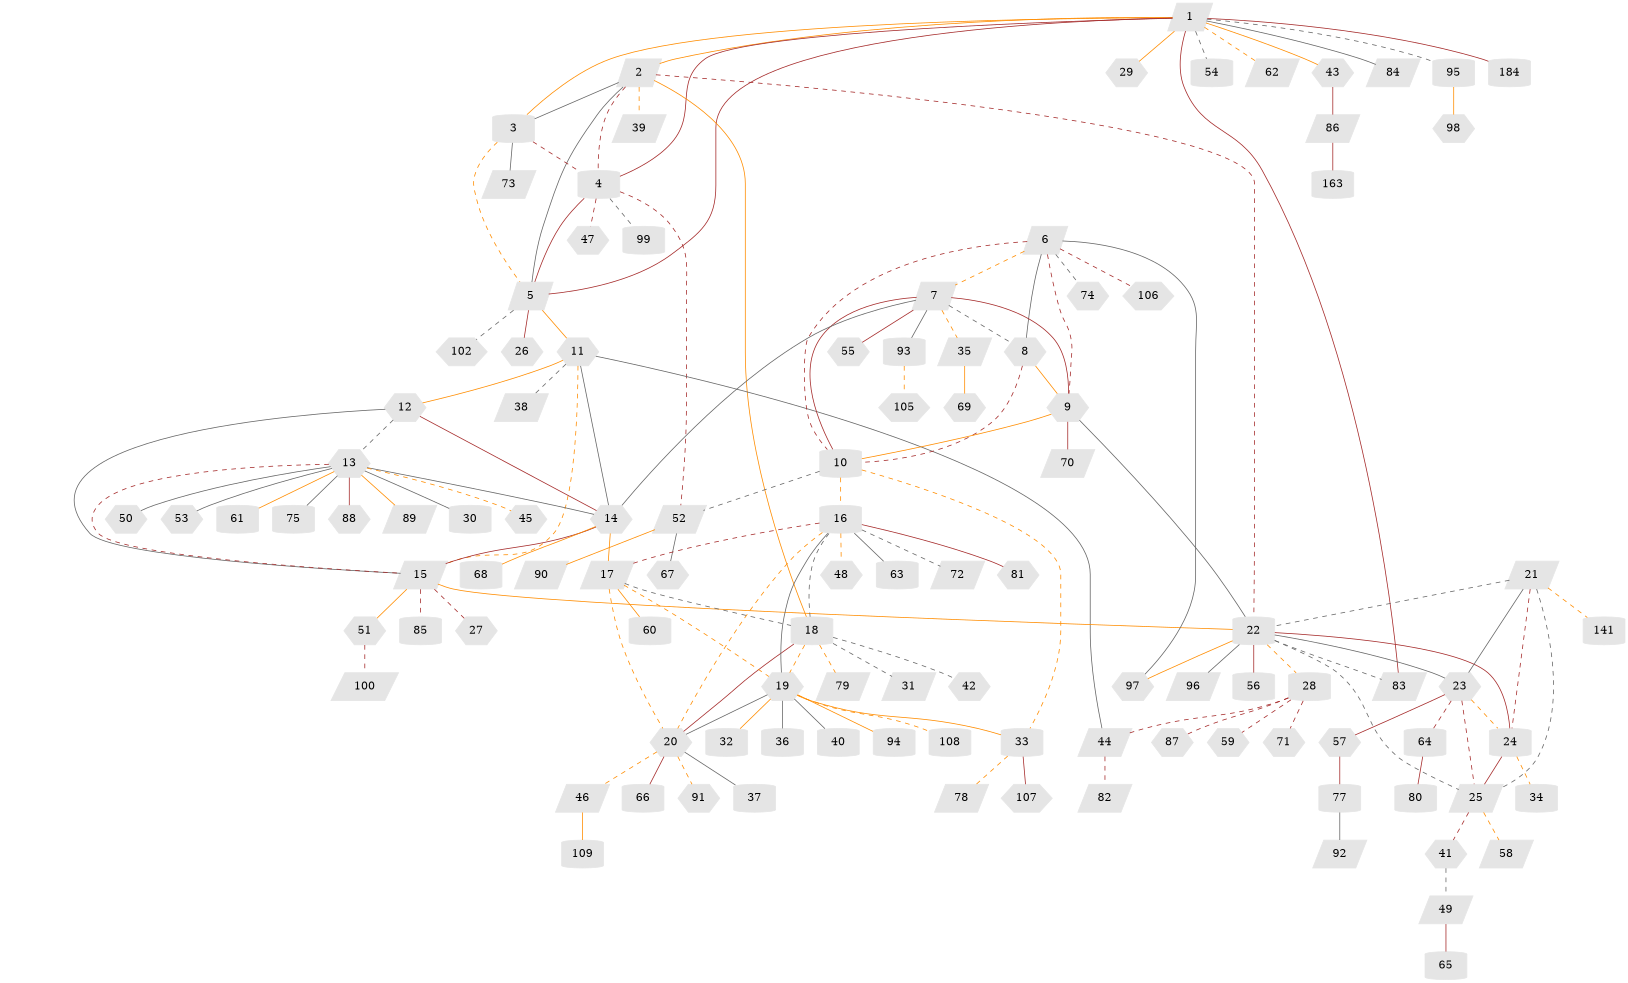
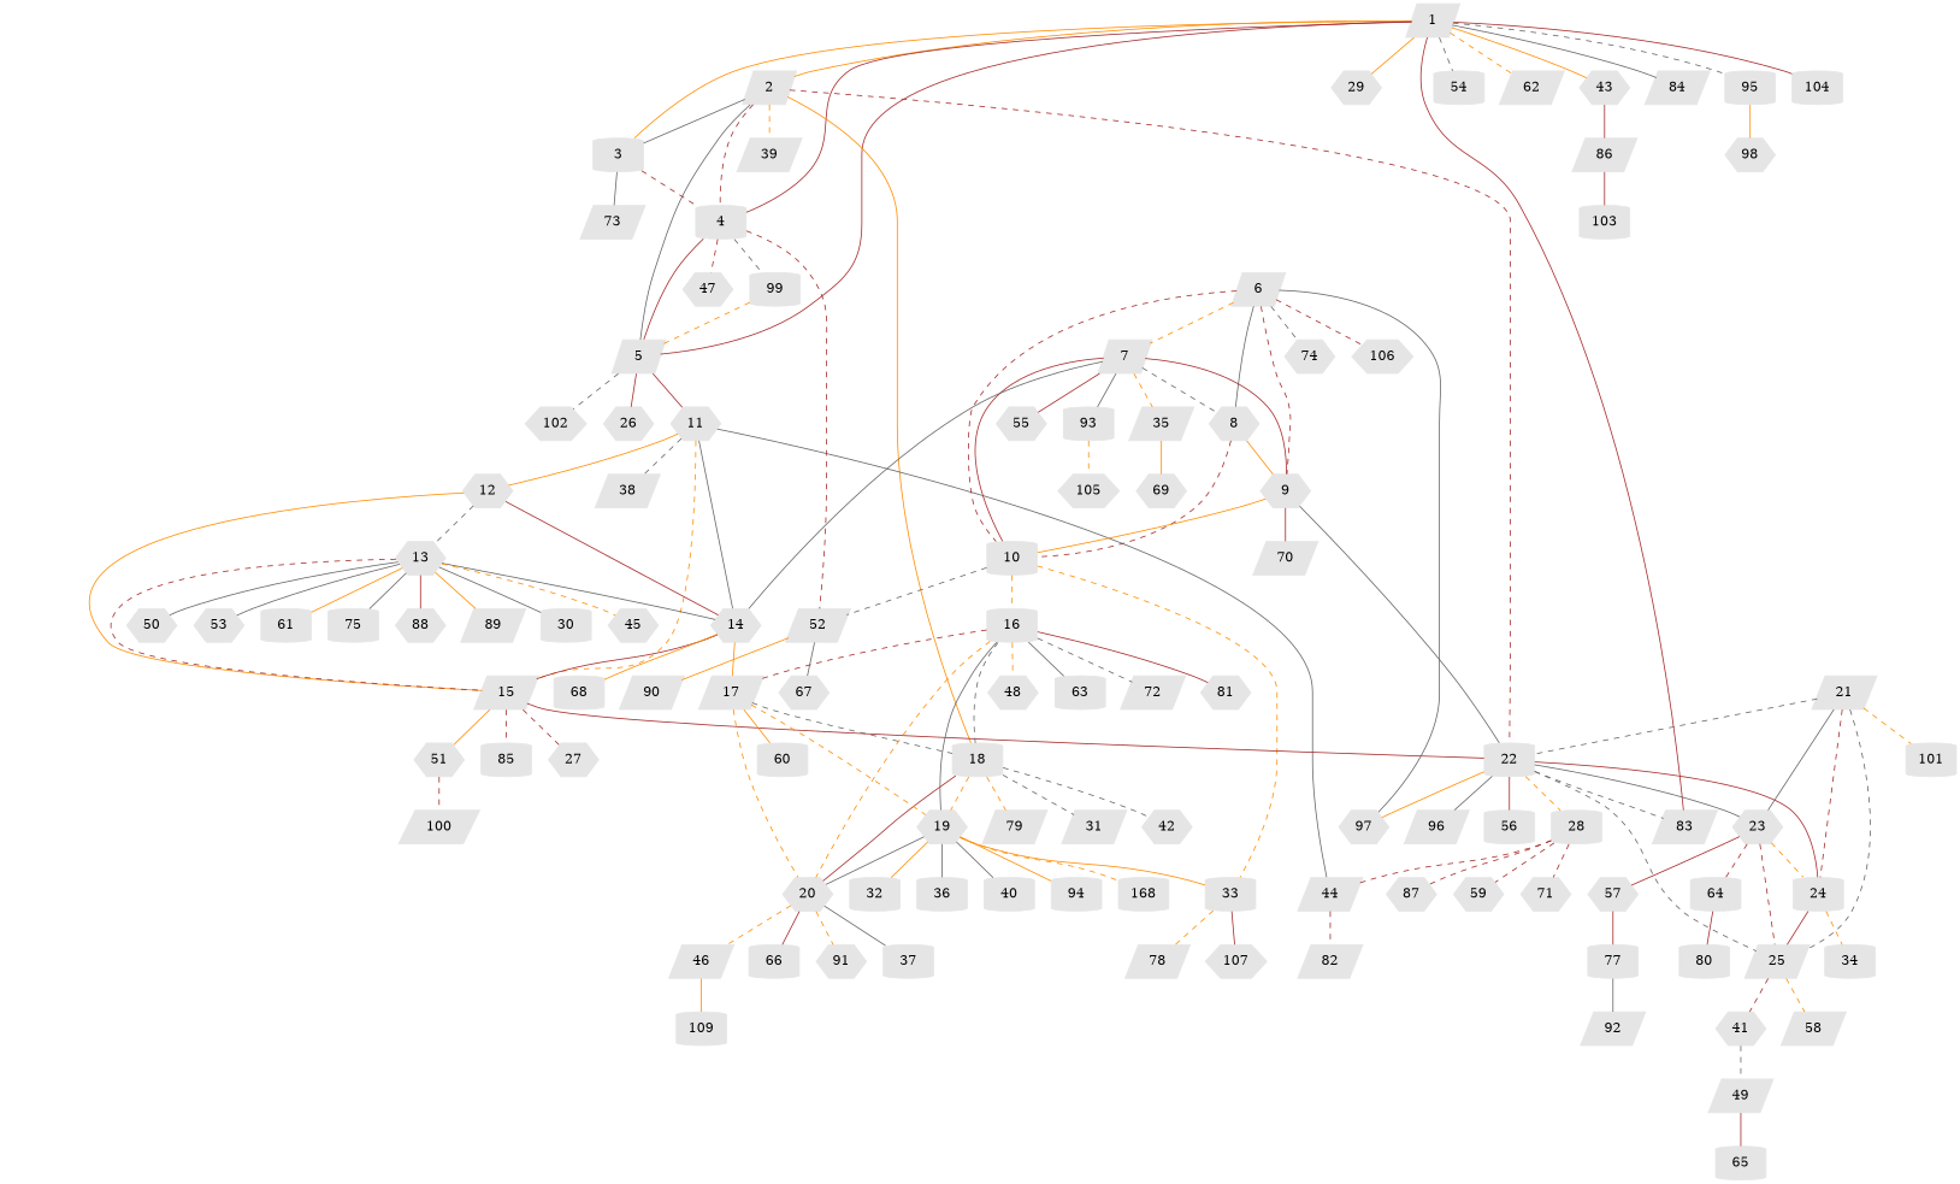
  graph {
    node [color=gray90 shape=hexagon style=filled]
    edge [color=darkorange style=solid]
    1 [shape=parallelogram]
    2 [shape=parallelogram]
    3 [shape=cylinder]
    4 [shape=cylinder]
    5 [shape=parallelogram]
    29
    43
    54 [shape=cylinder]
    62 [shape=parallelogram]
    83 [shape=parallelogram]
    84 [shape=parallelogram]
    95 [shape=cylinder]
-   104 [shape=cylinder label=184]
+   104 [shape=cylinder]
    18 [shape=cylinder]
    22 [shape=cylinder]
    39 [shape=parallelogram]
    73 [shape=parallelogram]
    47
    52 [shape=parallelogram]
    99 [shape=cylinder]
    11
    26
    102
    86 [shape=parallelogram]
    98
    19
    20
    31 [shape=parallelogram]
    42
    79 [shape=parallelogram]
    97
    25 [shape=parallelogram]
    23
    24 [shape=cylinder]
    28 [shape=cylinder]
    56 [shape=cylinder]
    96 [shape=parallelogram]
    67
    90 [shape=parallelogram]
    8
    9
    10 [shape=cylinder]
    14
    12
    15 [shape=parallelogram]
    38 [shape=parallelogram]
    44 [shape=parallelogram]
    6 [shape=parallelogram]
    7 [shape=parallelogram]
    74
    106
    35 [shape=parallelogram]
    55
    93 [shape=cylinder]
    70 [shape=parallelogram]
    16 [shape=cylinder]
    33 [shape=cylinder]
    17 [shape=parallelogram]
    68 [shape=cylinder]
    69
    105
    48
    63 [shape=cylinder]
    72 [shape=parallelogram]
    81
    78 [shape=parallelogram]
    107
    13
    30 [shape=cylinder]
    45
    50
    53
    61 [shape=cylinder]
    75 [shape=cylinder]
    88
    89 [shape=parallelogram]
    27
    51
    85 [shape=cylinder]
    82 [shape=parallelogram]
    60 [shape=cylinder]
    100 [shape=parallelogram]
    32 [shape=cylinder]
    36 [shape=cylinder]
    40 [shape=cylinder]
    94 [shape=cylinder]
-   108 [shape=cylinder]
+   108 [shape=cylinder label=168]
    37 [shape=cylinder]
    46 [shape=parallelogram]
    66 [shape=cylinder]
    91
    41
    58 [shape=parallelogram]
    109 [shape=cylinder]
    21 [shape=parallelogram]
-   101 [shape=cylinder label=141]
+   101 [shape=cylinder]
    57
    64 [shape=cylinder]
    34 [shape=cylinder]
    59
    71
    87
    77 [shape=cylinder]
    80 [shape=cylinder]
    49 [shape=parallelogram]
    65 [shape=cylinder]
-   103 [shape=cylinder label=163]
+   103 [shape=cylinder]
    92 [shape=parallelogram]
    1 -- 2
    1 -- 3
    1 -- 4 [color=brown]
    1 -- 5 [color=brown]
    1 -- 29
    1 -- 43
    1 -- 54 [color=gray40 style=dashed]
    1 -- 62 [style=dashed]
    1 -- 83 [color=brown]
    1 -- 84 [color=gray40]
    1 -- 95 [color=gray40 style=dashed]
    1 -- 104 [color=brown]
    2 -- 3 [color=gray40]
    2 -- 4 [color=brown style=dashed]
    2 -- 5 [color=gray40]
    2 -- 18
    2 -- 22 [color=brown style=dashed]
    2 -- 39 [style=dashed]
    3 -- 4 [color=brown style=dashed]
-   3 -- 5 [style=dashed]
+   99 -- 5 [style=dashed]
    3 -- 73 [color=gray40]
    4 -- 5 [color=brown]
    4 -- 47 [color=brown style=dashed]
    4 -- 52 [color=brown style=dashed]
    4 -- 99 [color=gray40 style=dashed]
-   5 -- 11
+   5 -- 11 [color=brown]
    5 -- 26 [color=brown]
    5 -- 102 [color=gray40 style=dashed]
    43 -- 86 [color=brown]
    95 -- 98
    18 -- 19 [style=dashed]
    18 -- 20 [color=brown]
    18 -- 31 [color=gray40 style=dashed]
    18 -- 42 [color=gray40 style=dashed]
    18 -- 79 [style=dashed]
    22 -- 83 [color=gray40 style=dashed]
    22 -- 97
    22 -- 25 [color=gray40 style=dashed]
    22 -- 23 [color=gray40]
    22 -- 24 [color=brown]
    22 -- 28 [style=dashed]
    22 -- 56 [color=brown]
    22 -- 96 [color=gray40]
    52 -- 67 [color=gray40]
    52 -- 90
    11 -- 14 [color=gray40]
    11 -- 12
    11 -- 15 [style=dashed]
    11 -- 38 [color=gray40 style=dashed]
    11 -- 44 [color=gray40]
    86 -- 103 [color=brown]
    19 -- 20 [color=gray40]
    19 -- 33
    19 -- 32
    19 -- 36 [color=gray40]
    19 -- 40 [color=gray40]
    19 -- 94
    19 -- 108 [style=dashed]
    20 -- 37 [color=gray40]
    20 -- 46 [style=dashed]
    20 -- 66 [color=brown]
    20 -- 91 [style=dashed]
    25 -- 41 [color=brown style=dashed]
    25 -- 58 [style=dashed]
    23 -- 25 [color=brown style=dashed]
    23 -- 24 [style=dashed]
    23 -- 57 [color=brown]
    23 -- 64 [color=brown style=dashed]
    24 -- 25 [color=brown]
    24 -- 34 [style=dashed]
    28 -- 44 [color=brown style=dashed]
    28 -- 59 [color=brown style=dashed]
    28 -- 71 [color=brown style=dashed]
    28 -- 87 [color=brown style=dashed]
    8 -- 9
    8 -- 10 [color=brown style=dashed]
    9 -- 22 [color=gray40]
    9 -- 10
    9 -- 70 [color=brown]
    10 -- 52 [color=gray40 style=dashed]
    10 -- 16 [style=dashed]
    10 -- 33 [style=dashed]
    14 -- 15 [color=brown]
    14 -- 17
    14 -- 68
    12 -- 14 [color=brown]
-   12 -- 15 [color=gray40]
+   12 -- 15
    12 -- 13 [color=gray40 style=dashed]
-   15 -- 22
+   15 -- 22 [color=brown]
    15 -- 27 [color=brown style=dashed]
    15 -- 51
    15 -- 85 [color=brown style=dashed]
    44 -- 82 [color=brown style=dashed]
    6 -- 97 [color=gray40]
    6 -- 8 [color=gray40]
    6 -- 9 [color=brown style=dashed]
    6 -- 10 [color=brown style=dashed]
    6 -- 7 [style=dashed]
    6 -- 74 [color=gray40 style=dashed]
    6 -- 106 [color=brown style=dashed]
    7 -- 8 [color=gray40 style=dashed]
    7 -- 9 [color=brown]
    7 -- 10 [color=brown]
    7 -- 14 [color=gray40]
    7 -- 35 [style=dashed]
    7 -- 55 [color=brown]
    7 -- 93 [color=gray40]
    35 -- 69
    93 -- 105 [style=dashed]
    16 -- 18 [color=gray40 style=dashed]
    16 -- 19 [color=gray40]
    16 -- 20 [style=dashed]
    16 -- 17 [color=brown style=dashed]
    16 -- 48 [style=dashed]
    16 -- 63 [color=gray40]
    16 -- 72 [color=gray40 style=dashed]
    16 -- 81 [color=brown]
    33 -- 78 [style=dashed]
    33 -- 107 [color=brown]
    17 -- 18 [color=gray40 style=dashed]
    17 -- 19 [style=dashed]
    17 -- 20 [style=dashed]
    17 -- 60
    13 -- 14 [color=gray40]
    13 -- 15 [color=brown style=dashed]
    13 -- 30 [color=gray40]
    13 -- 45 [style=dashed]
    13 -- 50 [color=gray40]
    13 -- 53 [color=gray40]
    13 -- 61
    13 -- 75 [color=gray40]
    13 -- 88 [color=brown]
    13 -- 89
    51 -- 100 [color=brown style=dashed]
    46 -- 109
    41 -- 49 [color=gray40 style=dashed]
    21 -- 22 [color=gray40 style=dashed]
    21 -- 25 [color=gray40 style=dashed]
    21 -- 23 [color=gray40]
    21 -- 24 [color=brown style=dashed]
    21 -- 101 [style=dashed]
    57 -- 77 [color=brown]
    64 -- 80 [color=brown]
    77 -- 92 [color=gray40]
    49 -- 65 [color=brown]
  }
